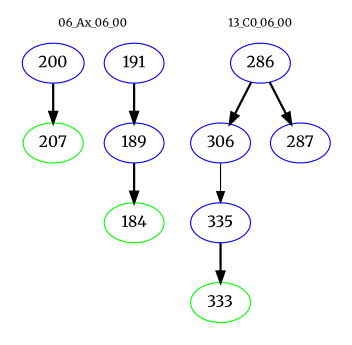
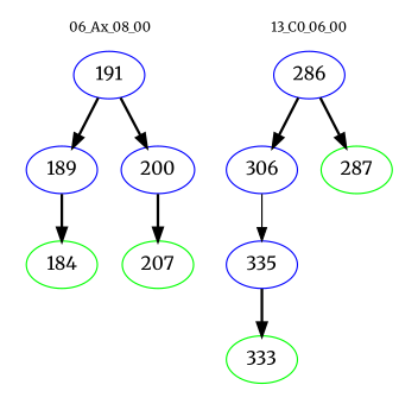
  digraph {
    fontname=Merriweather
    node [color=blue fontname=Merriweather]
    edge [color=black fontname=Merriweather style=bold]
    n1 [label=191]
    n2 [label=189]
    n3 [label=200]
    n4 [color=green label=184]
    n5 [color=green label=207]
    n6 [label=306]
    n7 [label=286]
    n8 [label=335]
-   n9 [label=287]
+   n9 [color=green label=287]
    n10 [color=green label=333]
    subgraph cluster_1 {
      color=white
      fontsize=10
-     label="06_Ax_06_00"
+     label="06_Ax_08_00"
      n1
      n2
      n3
      n4
      n5
    }
    subgraph cluster_2 {
      color=white
      fontsize=10
      label="13_C0_06_00"
      n6
      n7
      n8
      n9
      n10
    }
    n1 -> n2
+   n1 -> n3
    n2 -> n4
    n3 -> n5
    n6 -> n8 [style=solid]
    n7 -> n6
    n7 -> n9
    n8 -> n10
  }
